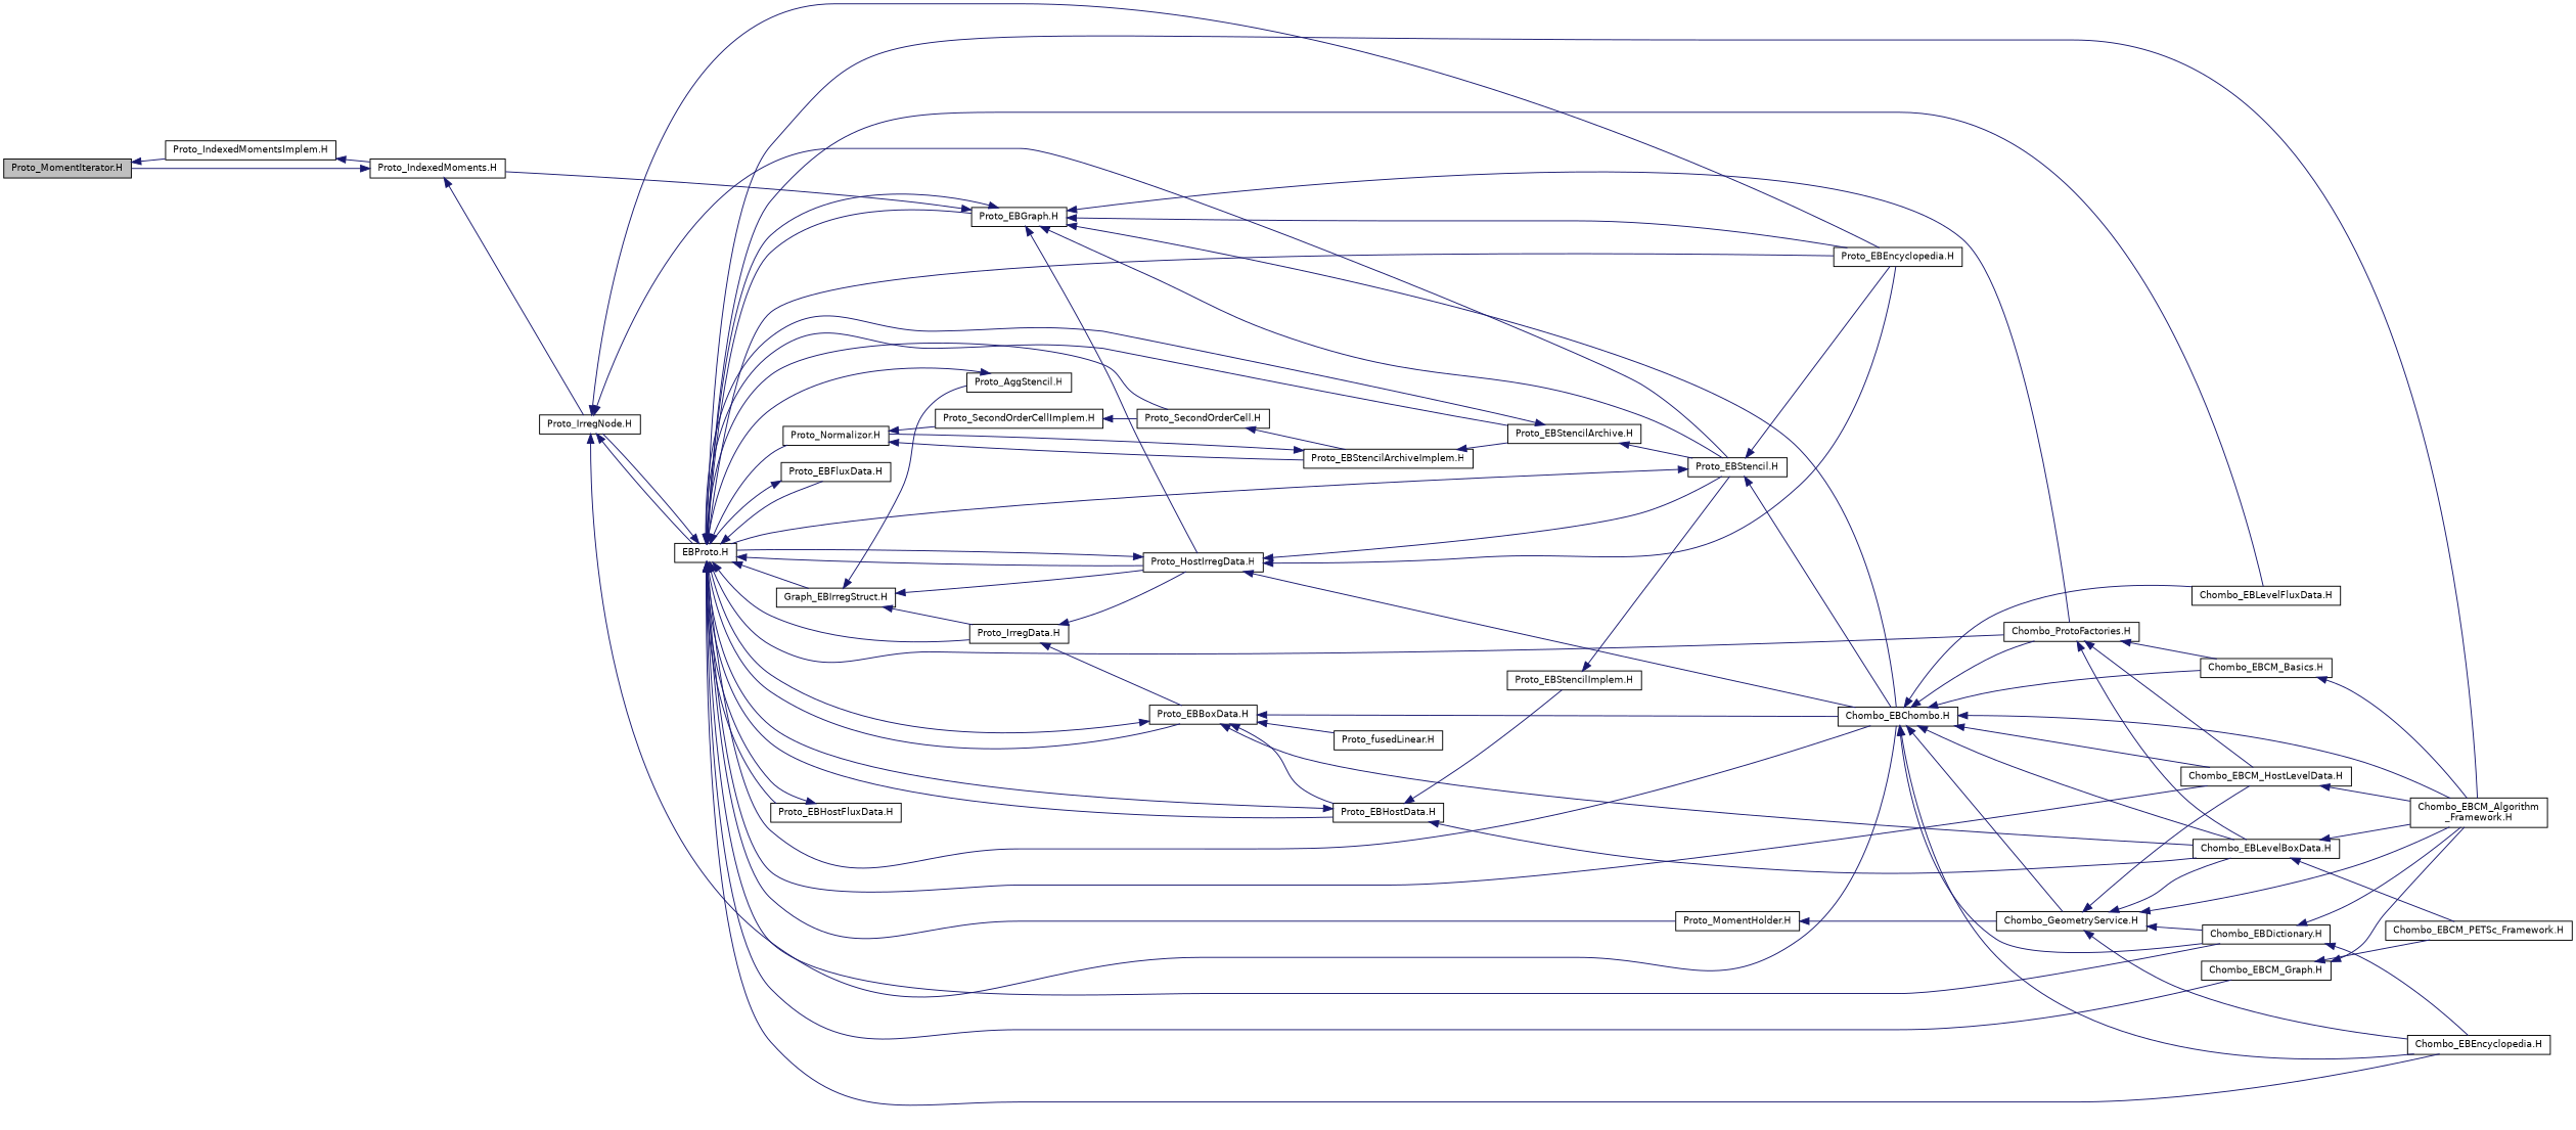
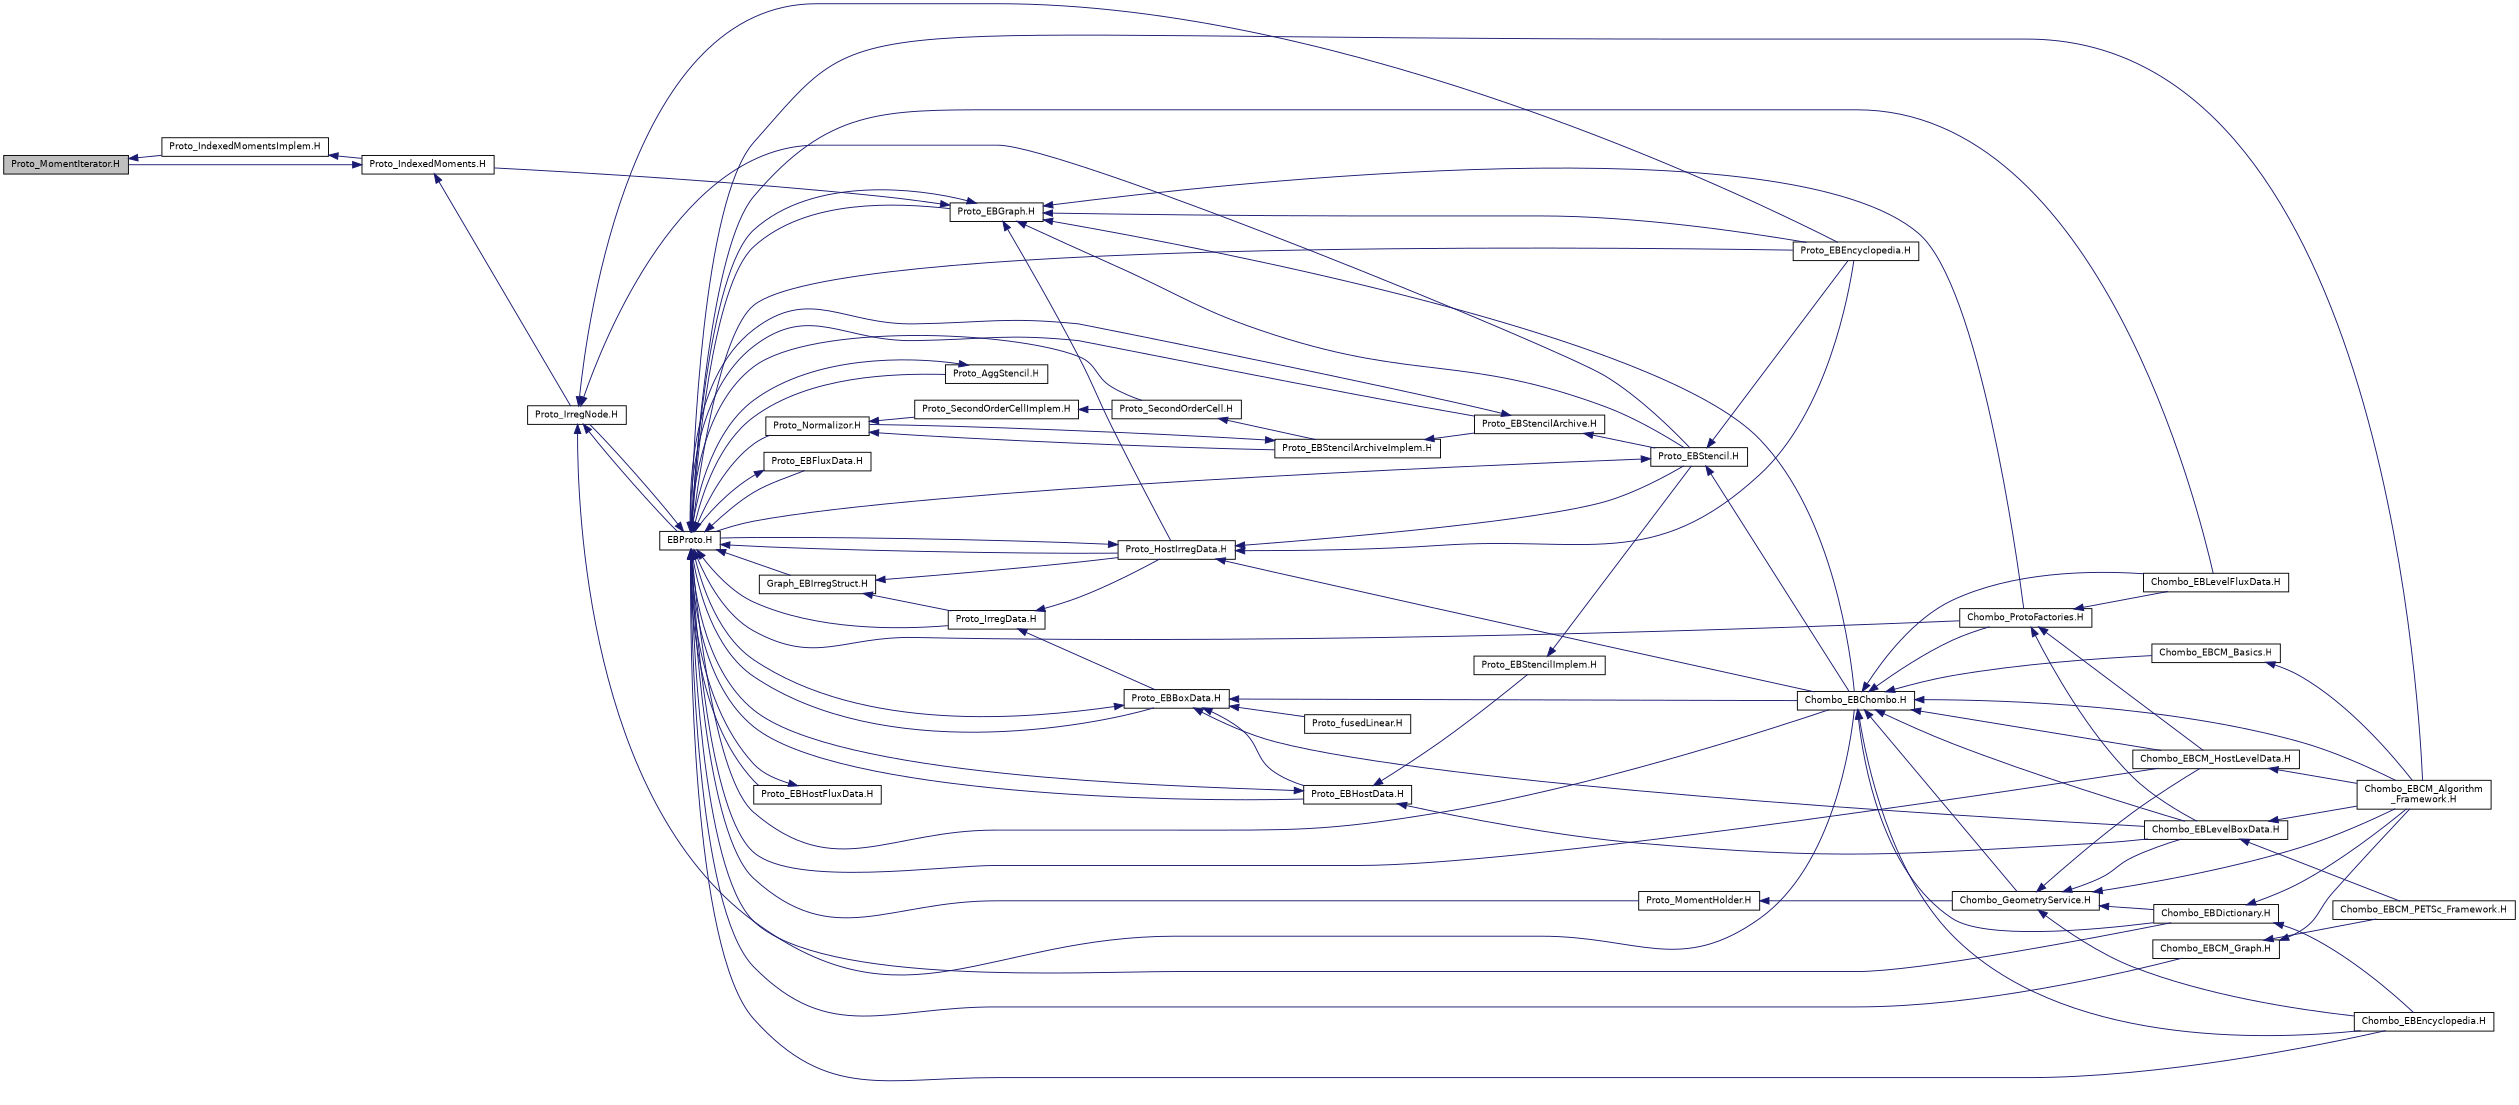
  digraph {
    rankdir=LR
    node [color=black fillcolor=white fontname=Helvetica fontsize=10 shape=record style=filled]
    edge [color=midnightblue dir=back fontname=Helvetica fontsize=10 labelfontname=Helvetica labelfontsize=10 style=solid]
    n1 [fillcolor=grey75 fontcolor=black height=0.2 label="Proto_MomentIterator.H" width=0.4]
    n2 [height=0.2 label="Proto_IndexedMomentsImplem.H" width=0.4]
    n3 [height=0.2 label="Proto_IndexedMoments.H" width=0.4]
    n4 [height=0.2 label="Proto_IrregNode.H" width=0.4]
    n5 [height=0.2 label="EBProto.H" width=0.4]
    n6 [height=0.2 label="Proto_EBStencil.H" width=0.4]
    n7 [height=0.2 label="Proto_EBEncyclopedia.H" width=0.4]
    n8 [height=0.2 label="Chombo_EBChombo.H" width=0.4]
    n9 [height=0.2 label="Chombo_EBCM_Algorithm\l_Framework.H" width=0.4]
    n10 [height=0.2 label="Chombo_EBCM_Graph.H" width=0.4]
    n11 [height=0.2 label="Chombo_EBCM_HostLevelData.H" width=0.4]
    n12 [height=0.2 label="Proto_HostIrregData.H" width=0.4]
    n13 [height=0.2 label="Chombo_ProtoFactories.H" width=0.4]
    n14 [height=0.2 label="Chombo_EBLevelFluxData.H" width=0.4]
    n15 [height=0.2 label="Chombo_EBDictionary.H" width=0.4]
    n16 [height=0.2 label="Chombo_EBEncyclopedia.H" width=0.4]
    n17 [height=0.2 label="Graph_EBIrregStruct.H" width=0.4]
    n18 [height=0.2 label="Proto_IrregData.H" width=0.4]
    n19 [height=0.2 label="Proto_EBBoxData.H" width=0.4]
    n20 [height=0.2 label="Proto_EBHostData.H" width=0.4]
    n21 [height=0.2 label="Proto_EBGraph.H" width=0.4]
    n22 [height=0.2 label="Proto_EBFluxData.H" width=0.4]
    n23 [height=0.2 label="Proto_AggStencil.H" width=0.4]
    n24 [height=0.2 label="Proto_EBStencilArchive.H" width=0.4]
    n25 [height=0.2 label="Proto_Normalizor.H" width=0.4]
    n26 [height=0.2 label="Proto_SecondOrderCell.H" width=0.4]
    n27 [height=0.2 label="Proto_EBHostFluxData.H" width=0.4]
    n28 [height=0.2 label="Proto_MomentHolder.H" width=0.4]
    n29 [height=0.2 label="Chombo_EBCM_Basics.H" width=0.4]
    n30 [height=0.2 label="Chombo_EBLevelBoxData.H" width=0.4]
    n31 [height=0.2 label="Chombo_GeometryService.H" width=0.4]
    n32 [height=0.2 label="Chombo_EBCM_PETSc_Framework.H" width=0.4]
    n33 [height=0.2 label="Proto_fusedLinear.H" width=0.4]
    n34 [height=0.2 label="Proto_EBStencilImplem.H" width=0.4]
    n35 [height=0.2 label="Proto_EBStencilArchiveImplem.H" width=0.4]
    n36 [height=0.2 label="Proto_SecondOrderCellImplem.H" width=0.4]
    n1 -> n2
    n2 -> n3
    n3 -> n1
    n3 -> n4
    n4 -> n5
    n4 -> n6
    n4 -> n7
    n4 -> n8
    n5 -> n4
    n5 -> n7
    n5 -> n8
    n5 -> n9
    n5 -> n10
    n5 -> n11
    n5 -> n12
    n5 -> n13
    n5 -> n14
    n5 -> n15
    n5 -> n16
    n5 -> n17
    n5 -> n18
    n5 -> n19
    n5 -> n20
    n5 -> n21
    n5 -> n22
-   n17 -> n23
+   n5 -> n23
    n5 -> n24
    n5 -> n25
    n5 -> n26
    n5 -> n27
    n5 -> n28
    n6 -> n5
    n6 -> n7
    n6 -> n8
    n8 -> n9
    n8 -> n11
    n8 -> n13
    n8 -> n14
    n8 -> n15
    n8 -> n16
    n8 -> n29
    n8 -> n30
    n8 -> n31
    n10 -> n9
    n10 -> n32
    n11 -> n9
    n12 -> n5
    n12 -> n6
    n12 -> n7
    n12 -> n8
    n13 -> n11
-   n13 -> n29
+   n13 -> n14
    n13 -> n30
    n15 -> n9
    n15 -> n16
    n17 -> n12
    n17 -> n18
    n18 -> n12
    n18 -> n19
    n19 -> n5
    n19 -> n8
    n19 -> n20
    n19 -> n30
    n19 -> n33
    n20 -> n5
    n20 -> n30
    n20 -> n34
    n21 -> n3
    n21 -> n5
    n21 -> n6
    n21 -> n7
    n21 -> n8
    n21 -> n12
    n21 -> n13
    n22 -> n5
    n23 -> n5
    n24 -> n5
    n24 -> n6
    n25 -> n35
    n25 -> n36
    n26 -> n35
    n27 -> n5
    n28 -> n31
    n29 -> n9
    n30 -> n9
    n30 -> n32
    n31 -> n9
    n31 -> n11
    n31 -> n15
    n31 -> n16
    n31 -> n30
    n34 -> n6
    n35 -> n24
    n35 -> n25
    n36 -> n26
  }
